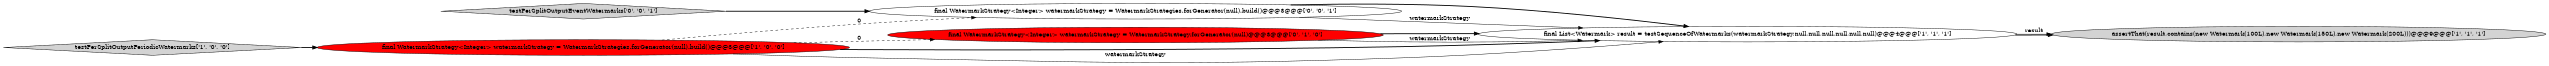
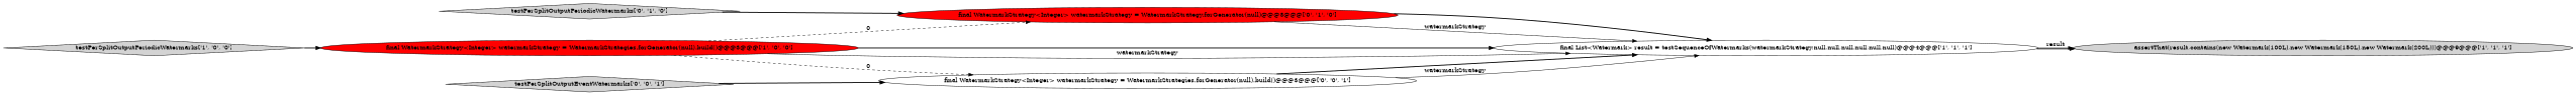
  digraph {
    rankdir=LR
    node [fillcolor=lightgray shape=ellipse style=filled]
    edge [style=bold]
    n1 [fillcolor=red label="final WatermarkStrategy<Integer> watermarkStrategy = WatermarkStrategy.forGenerator(null)@@@3@@@['0', '1', '0']"]
    n2 [fillcolor=white label="final List<Watermark> result = testSequenceOfWatermarks(watermarkStrategy,null,null,null,null,null,null)@@@4@@@['1', '1', '1']"]
    n3 [label="assertThat(result,contains(new Watermark(100L),new Watermark(150L),new Watermark(200L)))@@@9@@@['1', '1', '1']"]
    n4 [fillcolor=red label="final WatermarkStrategy<Integer> watermarkStrategy = WatermarkStrategies.forGenerator(null).build()@@@3@@@['1', '0', '0']"]
    n5 [fillcolor=white label="final WatermarkStrategy<Integer> watermarkStrategy = WatermarkStrategies.forGenerator(null).build()@@@3@@@['0', '0', '1']"]
+   n6 [label="testPerSplitOutputPeriodicWatermarks['0', '1', '0']" shape=diamond]
    n7 [label="testPerSplitOutputPeriodicWatermarks['1', '0', '0']" shape=diamond]
    n8 [label="testPerSplitOutputEventWatermarks['0', '0', '1']" shape=diamond]
    n1 -> n2
    n1 -> n2 [label=watermarkStrategy style=solid]
    n2 -> n3 [label=result style=solid]
    n2 -> n3
    n4 -> n1 [label=0 style=dashed]
    n4 -> n2
    n4 -> n2 [label=watermarkStrategy style=solid]
    n4 -> n5 [label=0 style=dashed]
    n5 -> n2
    n5 -> n2 [label=watermarkStrategy style=solid]
+   n6 -> n1
    n7 -> n4
    n8 -> n5
  }
